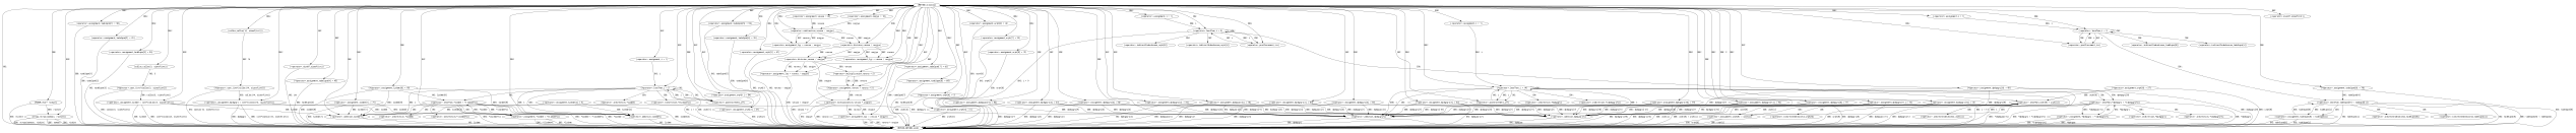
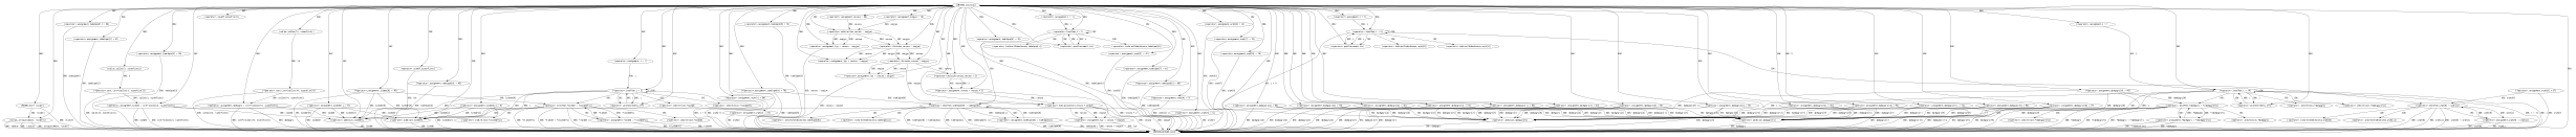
  digraph {
    fontname="Roboto Mono"
    node [fontname="Roboto Mono"]
    edge [fontname="Roboto Mono"]
    n1 [label="(METHOD,xcsjxcou)"]
    n2 [label="(PARAM,char* ricdjtt)"]
    n3 [label="(<operator>.assignment,tadelqcm[0] = 70)"]
    n4 [label="(strcpy,strcpy(samcao, ricdjtt))"]
    n5 [label="(<operator>.assignment,tadelqcm[1] = 58)"]
    n6 [label="(<operator>.assignment,tadelqcm[2] = 81)"]
    n7 [label="(<operator>.assignment,ljcbme = (int*)calloc(3, sizeof(int)))"]
    n8 [label="(calloc,calloc(3, sizeof(int)))"]
    n9 [label="(<operator>.sizeOf,sizeof(int))"]
    n10 [label="(<operator>.assignment,ljcbme[0] = 10)"]
    n11 [label="(<operator>.assignment,tadelqcm[3] = 95)"]
    n12 [label="(<operator>.assignment,ljcbme[1] = 71)"]
    n13 [label="(<operator>.assignment,dpdqygrj = (int*)calloc(14, sizeof(int)))"]
    n14 [label="(calloc,calloc(14, sizeof(int)))"]
    n15 [label="(<operator>.sizeOf,sizeof(int))"]
    n16 [label="(<operator>.assignment,tadelqcm[4] = 45)"]
    n17 [label="(<operator>.assignment,ljcbme[2] = 5)"]
    n18 [label="(<operator>.assignment,urph[1] = 54)"]
    n19 [label="(<operator>.assignment,urph[2] = 37)"]
    n20 [label="(<operator>.assignment,i = 1)"]
    n21 [label="(<operator>.lessThan,i < 3)"]
    n22 [label="(<operator>.postIncrement,i++)"]
    n23 [label="(<operator>.addition,ljcbme+i)"]
    n24 [label="(<operator>.addition,ljcbme+i)"]
    n25 [label="(<operator>.assignment,vavuxa = 40)"]
    n26 [label="(<operator>.assignment,dpdqygrj[0] = 43)"]
    n27 [label="(<operator>.assignment,tadelqcm[5] = 59)"]
    n28 [label="(<operator>.assignment,osqjye = 18)"]
    n29 [label="(<operator>.assignment,tadelqcm[6] = 33)"]
    n30 [label="(<operator>.assignment,urph[3] = 47)"]
    n31 [label="(<operator>.assignment,lyy = vavuxa - osqjye)"]
    n32 [label="(<operator>.subtraction,vavuxa - osqjye)"]
    n33 [label="(<operator>.assignment,dpdqygrj[1] = 85)"]
    n34 [label="(<operator>.assignment,tadelqcm[7] = 62)"]
    n35 [label="(<operator>.assignment,lyy = vavuxa / osqjye)"]
    n36 [label="(<operator>.division,vavuxa / osqjye)"]
    n37 [label="(<operator>.assignment,dpdqygrj[2] = 32)"]
    n38 [label="(<operator>.assignment,dpdqygrj[3] = 27)"]
    n39 [label="(<operator>.assignment,tadelqcm[8] = 60)"]
    n40 [label="(<operator>.assignment,i = 1)"]
    n41 [label="(<operator>.lessThan,i < 9)"]
    n42 [label="(<operator>.postIncrement,i++)"]
    n43 [label="(<operator>.assignment,urph[4] = 3)"]
    n44 [label="(<operator>.assignment,urph[5] = 6)"]
    n45 [label="(<operator>.assignment,lyy = vavuxa / osqjye)"]
    n46 [label="(<operator>.division,vavuxa / osqjye)"]
    n47 [label="(<operator>.assignment,dpdqygrj[4] = 82)"]
    n48 [label="(<operator>.assignment,urph[6] = 43)"]
    n49 [label="(<operator>.assignment,vavuxa = vavuxa * 2)"]
    n50 [label="(<operator>.multiplication,vavuxa * 2)"]
    n51 [label="(<operator>.assignment,urph[7] = 23)"]
    n52 [label="(<operator>.assignment,lyy = vavuxa * osqjye)"]
    n53 [label="(<operator>.multiplication,vavuxa * osqjye)"]
    n54 [label="(<operator>.assignment,dpdqygrj[5] = 60)"]
    n55 [label="(<operator>.assignment,urph[8] = 78)"]
    n56 [label="(<operator>.assignment,i = 1)"]
    n57 [label="(<operator>.lessThan,i < 9)"]
    n58 [label="(<operator>.postIncrement,i++)"]
    n59 [label="(<operator>.assignment,dpdqygrj[6] = 10)"]
    n60 [label="(<operator>.assignment,dpdqygrj[7] = 62)"]
    n61 [label="(<operator>.assignment,dpdqygrj[8] = 19)"]
    n62 [label="(<operator>.assignment,dpdqygrj[9] = 84)"]
    n63 [label="(<operator>.assignment,dpdqygrj[10] = 79)"]
    n64 [label="(<operator>.assignment,dpdqygrj[11] = 16)"]
    n65 [label="(<operator>.assignment,dpdqygrj[12] = 33)"]
    n66 [label="(<operator>.assignment,dpdqygrj[13] = 92)"]
    n67 [label="(<operator>.assignment,i = 1)"]
    n68 [label="(<operator>.lessThan,i < 14)"]
    n69 [label="(<operator>.postIncrement,i++)"]
    n70 [label="(<operator>.addition,dpdqygrj+i)"]
    n71 [label="(<operator>.addition,dpdqygrj+i)"]
    n72 [label="(METHOD_RETURN,void)"]
    n73 [label="(<operator>.lessThan,tadelqcm[0] < tadelqcm[i])"]
    n74 [label="(<operator>.assignment,urph[0] = 27)"]
    n75 [label="(<operator>.lessThan,urph[0] < urph[i])"]
    n76 [label="(<operator>.cast,(int*)calloc(3, sizeof(int)))"]
    n77 [label="(<operator>.lessThan,*ljcbme < *(ljcbme+i))"]
    n78 [label="(<operator>.cast,(int*)calloc(14, sizeof(int)))"]
    n79 [label="(<operator>.indirection,*ljcbme)"]
    n80 [label="(<operator>.indirection,*(ljcbme+i))"]
    n81 [label="(<operator>.lessThan,*dpdqygrj < *(dpdqygrj+i))"]
    n82 [label="(<operator>.indirectIndexAccess,tadelqcm[0])"]
    n83 [label="(<operator>.indirectIndexAccess,tadelqcm[i])"]
    n84 [label="(<operator>.indirectIndexAccess,urph[0])"]
    n85 [label="(<operator>.indirectIndexAccess,urph[i])"]
    n86 [label="(<operator>.indirection,*dpdqygrj)"]
    n87 [label="(<operator>.indirection,*(dpdqygrj+i))"]
    n88 [label="(<operator>.assignment,tadelqcm[0] = tadelqcm[i])"]
    n89 [label="(<operator>.indirectIndexAccess,tadelqcm[0])"]
    n90 [label="(<operator>.indirectIndexAccess,tadelqcm[i])"]
    n91 [label="(<operator>.assignment,urph[0] = urph[i])"]
    n92 [label="(<operator>.indirectIndexAccess,urph[0])"]
    n93 [label="(<operator>.indirectIndexAccess,urph[i])"]
    n94 [label="(<operator>.assignment,*ljcbme = *(ljcbme+i))"]
    n95 [label="(<operator>.indirection,*ljcbme)"]
    n96 [label="(<operator>.indirection,*(ljcbme+i))"]
    n97 [label="(<operator>.assignment,*dpdqygrj = *(dpdqygrj+i))"]
    n98 [label="(<operator>.indirection,*dpdqygrj)"]
    n99 [label="(<operator>.indirection,*(dpdqygrj+i))"]
    n1 -> n2 [label="DDG: "]
    n1 -> n3 [label="DDG: "]
    n1 -> n4 [label="DDG: "]
    n1 -> n5 [label="DDG: "]
    n1 -> n6 [label="DDG: "]
    n1 -> n7 [label="DDG: "]
    n1 -> n8 [label="DDG: "]
    n1 -> n9 [label="DDG: "]
    n1 -> n10 [label="DDG: "]
    n1 -> n11 [label="DDG: "]
    n1 -> n12 [label="DDG: "]
    n1 -> n13 [label="DDG: "]
    n1 -> n14 [label="DDG: "]
    n1 -> n15 [label="DDG: "]
    n1 -> n16 [label="DDG: "]
-   n1 -> n94 [label="DDG: "]
+   n1 -> n17 [label="DDG: "]
    n1 -> n18 [label="DDG: "]
    n1 -> n19 [label="DDG: "]
    n1 -> n20 [label="DDG: "]
    n1 -> n21 [label="DDG: "]
    n1 -> n22 [label="DDG: "]
    n1 -> n23 [label="DDG: "]
    n1 -> n24 [label="DDG: "]
    n1 -> n25 [label="DDG: "]
    n1 -> n26 [label="DDG: "]
    n1 -> n27 [label="DDG: "]
    n1 -> n28 [label="DDG: "]
    n1 -> n29 [label="DDG: "]
    n1 -> n30 [label="DDG: "]
    n1 -> n31 [label="DDG: "]
    n1 -> n32 [label="DDG: "]
    n1 -> n33 [label="DDG: "]
    n1 -> n34 [label="DDG: "]
    n1 -> n35 [label="DDG: "]
    n1 -> n36 [label="DDG: "]
    n1 -> n37 [label="DDG: "]
    n1 -> n38 [label="DDG: "]
    n1 -> n39 [label="DDG: "]
    n1 -> n40 [label="DDG: "]
    n1 -> n41 [label="DDG: "]
    n1 -> n42 [label="DDG: "]
    n1 -> n43 [label="DDG: "]
    n1 -> n44 [label="DDG: "]
    n1 -> n45 [label="DDG: "]
    n1 -> n46 [label="DDG: "]
    n1 -> n47 [label="DDG: "]
    n1 -> n48 [label="DDG: "]
    n1 -> n49 [label="DDG: "]
    n1 -> n50 [label="DDG: "]
    n1 -> n51 [label="DDG: "]
    n1 -> n52 [label="DDG: "]
    n1 -> n53 [label="DDG: "]
    n1 -> n54 [label="DDG: "]
    n1 -> n55 [label="DDG: "]
    n1 -> n56 [label="DDG: "]
    n1 -> n57 [label="DDG: "]
    n1 -> n58 [label="DDG: "]
    n1 -> n59 [label="DDG: "]
    n1 -> n60 [label="DDG: "]
    n1 -> n61 [label="DDG: "]
    n1 -> n62 [label="DDG: "]
    n1 -> n63 [label="DDG: "]
    n1 -> n64 [label="DDG: 2"]
    n1 -> n65 [label="DDG: "]
    n1 -> n66 [label="DDG: "]
    n1 -> n67 [label="DDG: "]
    n1 -> n68 [label="DDG: "]
    n1 -> n69 [label="DDG: "]
    n1 -> n70 [label="DDG: "]
    n1 -> n71 [label="DDG: "]
    n1 -> n72 [label="DDG: "]
    n2 -> n4 [label="DDG: ricdjtt"]
    n2 -> n72 [label="DDG: ricdjtt"]
    n3 -> n72 [label="DDG: tadelqcm[0]"]
    n3 -> n73 [label="DDG: tadelqcm[0]"]
    n4 -> n72 [label="DDG: strcpy(samcao, ricdjtt)"]
    n4 -> n72 [label="DDG: samcao"]
    n4 -> n72 [label="DDG: ricdjtt"]
    n5 -> n72 [label="DDG: tadelqcm[1]"]
    n6 -> n72 [label="DDG: tadelqcm[2]"]
    n7 -> n23 [label="DDG: ljcbme"]
    n7 -> n24 [label="DDG: ljcbme"]
    n7 -> n72 [label="DDG: ljcbme"]
    n7 -> n72 [label="DDG: (int*)calloc(3, sizeof(int))"]
    n8 -> n76 [label="DDG: 3"]
    n10 -> n23 [label="DDG: ljcbme[0]"]
    n10 -> n24 [label="DDG: ljcbme[0]"]
    n10 -> n72 [label="DDG: ljcbme[0]"]
    n10 -> n77 [label="DDG: ljcbme[0]"]
    n11 -> n72 [label="DDG: tadelqcm[3]"]
    n12 -> n23 [label="DDG: ljcbme[1]"]
    n12 -> n24 [label="DDG: ljcbme[1]"]
    n12 -> n72 [label="DDG: ljcbme[1]"]
    n13 -> n70 [label="DDG: dpdqygrj"]
    n13 -> n72 [label="DDG: dpdqygrj"]
    n13 -> n72 [label="DDG: (int*)calloc(14, sizeof(int))"]
    n14 -> n78 [label="DDG: 14"]
    n15 -> n72 [label="DDG: int"]
    n16 -> n72 [label="DDG: tadelqcm[4]"]
    n17 -> n23 [label="DDG: ljcbme[2]"]
    n17 -> n24 [label="DDG: ljcbme[2]"]
    n17 -> n72 [label="DDG: ljcbme[2]"]
    n18 -> n72 [label="DDG: urph[1]"]
    n19 -> n72 [label="DDG: urph[2]"]
    n20 -> n21 [label="DDG: i"]
    n21 -> n21 [label="CDG: "]
    n21 -> n22 [label="DDG: i"]
    n21 -> n22 [label="CDG: "]
    n21 -> n23 [label="DDG: i"]
    n21 -> n23 [label="CDG: "]
    n21 -> n24 [label="DDG: i"]
    n21 -> n72 [label="DDG: i < 3"]
    n21 -> n77 [label="CDG: "]
    n21 -> n79 [label="CDG: "]
    n21 -> n80 [label="CDG: "]
    n22 -> n21 [label="DDG: i"]
    n23 -> n72 [label="DDG: ljcbme"]
    n24 -> n72 [label="DDG: ljcbme"]
    n25 -> n32 [label="DDG: vavuxa"]
    n26 -> n70 [label="DDG: dpdqygrj[0]"]
    n26 -> n71 [label="DDG: dpdqygrj[0]"]
    n26 -> n72 [label="DDG: dpdqygrj[0]"]
    n26 -> n81 [label="DDG: dpdqygrj[0]"]
    n27 -> n72 [label="DDG: tadelqcm[5]"]
    n28 -> n32 [label="DDG: osqjye"]
    n29 -> n72 [label="DDG: tadelqcm[6]"]
    n30 -> n72 [label="DDG: urph[3]"]
    n31 -> n72 [label="DDG: vavuxa - osqjye"]
    n32 -> n31 [label="DDG: vavuxa"]
    n32 -> n31 [label="DDG: osqjye"]
    n32 -> n36 [label="DDG: vavuxa"]
    n32 -> n36 [label="DDG: osqjye"]
    n33 -> n70 [label="DDG: dpdqygrj[1]"]
    n33 -> n71 [label="DDG: dpdqygrj[1]"]
    n33 -> n72 [label="DDG: dpdqygrj[1]"]
    n34 -> n72 [label="DDG: tadelqcm[7]"]
    n36 -> n35 [label="DDG: vavuxa"]
    n36 -> n35 [label="DDG: osqjye"]
    n36 -> n46 [label="DDG: vavuxa"]
    n36 -> n46 [label="DDG: osqjye"]
    n37 -> n70 [label="DDG: dpdqygrj[2]"]
    n37 -> n71 [label="DDG: dpdqygrj[2]"]
    n37 -> n72 [label="DDG: dpdqygrj[2]"]
    n38 -> n70 [label="DDG: dpdqygrj[3]"]
    n38 -> n71 [label="DDG: dpdqygrj[3]"]
    n38 -> n72 [label="DDG: dpdqygrj[3]"]
    n39 -> n72 [label="DDG: tadelqcm[8]"]
    n40 -> n41 [label="DDG: i"]
    n41 -> n41 [label="CDG: "]
    n41 -> n42 [label="DDG: i"]
    n41 -> n42 [label="CDG: "]
    n41 -> n73 [label="CDG: "]
    n41 -> n82 [label="CDG: "]
    n41 -> n83 [label="CDG: "]
    n42 -> n41 [label="DDG: i"]
    n43 -> n72 [label="DDG: urph[4]"]
    n44 -> n72 [label="DDG: urph[5]"]
    n45 -> n72 [label="DDG: vavuxa / osqjye"]
    n46 -> n45 [label="DDG: vavuxa"]
    n46 -> n45 [label="DDG: osqjye"]
    n46 -> n50 [label="DDG: vavuxa"]
    n46 -> n53 [label="DDG: osqjye"]
    n47 -> n70 [label="DDG: dpdqygrj[4]"]
    n47 -> n71 [label="DDG: dpdqygrj[4]"]
    n47 -> n72 [label="DDG: dpdqygrj[4]"]
    n48 -> n72 [label="DDG: urph[6]"]
    n49 -> n53 [label="DDG: vavuxa"]
    n49 -> n72 [label="DDG: vavuxa * 2"]
    n50 -> n49 [label="DDG: vavuxa"]
    n50 -> n49 [label="DDG: 2"]
    n51 -> n72 [label="DDG: urph[7]"]
    n52 -> n72 [label="DDG: lyy"]
    n52 -> n72 [label="DDG: vavuxa * osqjye"]
    n53 -> n52 [label="DDG: vavuxa"]
    n53 -> n52 [label="DDG: osqjye"]
    n53 -> n72 [label="DDG: osqjye"]
    n53 -> n72 [label="DDG: vavuxa"]
    n54 -> n70 [label="DDG: dpdqygrj[5]"]
    n54 -> n71 [label="DDG: dpdqygrj[5]"]
    n54 -> n72 [label="DDG: dpdqygrj[5]"]
    n55 -> n72 [label="DDG: urph[8]"]
    n56 -> n57 [label="DDG: i"]
    n57 -> n57 [label="CDG: "]
    n57 -> n58 [label="DDG: i"]
    n57 -> n58 [label="CDG: "]
    n57 -> n72 [label="DDG: i < 9"]
    n57 -> n75 [label="CDG: "]
    n57 -> n84 [label="CDG: "]
    n57 -> n85 [label="CDG: "]
    n58 -> n57 [label="DDG: i"]
    n59 -> n70 [label="DDG: dpdqygrj[6]"]
    n59 -> n71 [label="DDG: dpdqygrj[6]"]
    n59 -> n72 [label="DDG: dpdqygrj[6]"]
    n60 -> n70 [label="DDG: dpdqygrj[7]"]
    n60 -> n71 [label="DDG: dpdqygrj[7]"]
    n60 -> n72 [label="DDG: dpdqygrj[7]"]
    n61 -> n70 [label="DDG: dpdqygrj[8]"]
    n61 -> n71 [label="DDG: dpdqygrj[8]"]
    n61 -> n72 [label="DDG: dpdqygrj[8]"]
    n62 -> n70 [label="DDG: dpdqygrj[9]"]
    n62 -> n71 [label="DDG: dpdqygrj[9]"]
    n62 -> n72 [label="DDG: dpdqygrj[9]"]
    n63 -> n70 [label="DDG: dpdqygrj[10]"]
    n63 -> n71 [label="DDG: dpdqygrj[10]"]
    n63 -> n72 [label="DDG: dpdqygrj[10]"]
    n64 -> n70 [label="DDG: dpdqygrj[11]"]
    n64 -> n71 [label="DDG: dpdqygrj[11]"]
    n64 -> n72 [label="DDG: dpdqygrj[11]"]
    n65 -> n70 [label="DDG: dpdqygrj[12]"]
    n65 -> n71 [label="DDG: dpdqygrj[12]"]
    n65 -> n72 [label="DDG: dpdqygrj[12]"]
    n66 -> n70 [label="DDG: dpdqygrj[13]"]
    n66 -> n71 [label="DDG: dpdqygrj[13]"]
    n66 -> n72 [label="DDG: dpdqygrj[13]"]
    n67 -> n68 [label="DDG: i"]
    n68 -> n68 [label="CDG: "]
    n68 -> n69 [label="DDG: i"]
    n68 -> n69 [label="CDG: "]
    n68 -> n70 [label="DDG: i"]
    n68 -> n70 [label="CDG: "]
    n68 -> n71 [label="DDG: i"]
    n68 -> n72 [label="DDG: i < 14"]
    n68 -> n72 [label="DDG: i"]
    n68 -> n81 [label="CDG: "]
    n68 -> n86 [label="CDG: "]
    n68 -> n87 [label="CDG: "]
    n69 -> n68 [label="DDG: i"]
    n70 -> n72 [label="DDG: dpdqygrj"]
    n71 -> n72 [label="DDG: dpdqygrj"]
    n73 -> n72 [label="DDG: tadelqcm[0] < tadelqcm[i]"]
    n73 -> n72 [label="DDG: tadelqcm[i]"]
    n73 -> n72 [label="DDG: tadelqcm[0]"]
    n73 -> n88 [label="DDG: tadelqcm[i]"]
    n73 -> n88 [label="CDG: "]
    n73 -> n89 [label="CDG: "]
    n73 -> n90 [label="CDG: "]
    n74 -> n72 [label="DDG: urph[0]"]
    n74 -> n75 [label="DDG: urph[0]"]
    n75 -> n72 [label="DDG: urph[0]"]
    n75 -> n72 [label="DDG: urph[i]"]
    n75 -> n72 [label="DDG: urph[0] < urph[i]"]
    n75 -> n91 [label="DDG: urph[i]"]
    n75 -> n91 [label="CDG: "]
    n75 -> n92 [label="CDG: "]
    n75 -> n93 [label="CDG: "]
    n76 -> n7 [label="DDG: calloc(3, sizeof(int))"]
    n76 -> n72 [label="DDG: calloc(3, sizeof(int))"]
    n77 -> n24 [label="CDG: "]
    n77 -> n72 [label="DDG: *(ljcbme+i)"]
    n77 -> n72 [label="DDG: *ljcbme < *(ljcbme+i)"]
    n77 -> n72 [label="DDG: *ljcbme"]
    n77 -> n94 [label="DDG: *(ljcbme+i)"]
    n77 -> n94 [label="CDG: "]
    n77 -> n95 [label="CDG: "]
    n77 -> n96 [label="CDG: "]
    n78 -> n13 [label="DDG: calloc(14, sizeof(int))"]
    n78 -> n72 [label="DDG: calloc(14, sizeof(int))"]
    n81 -> n71 [label="CDG: "]
    n81 -> n72 [label="DDG: *dpdqygrj"]
    n81 -> n72 [label="DDG: *(dpdqygrj+i)"]
    n81 -> n72 [label="DDG: *dpdqygrj < *(dpdqygrj+i)"]
    n81 -> n97 [label="DDG: *(dpdqygrj+i)"]
    n81 -> n97 [label="CDG: "]
    n81 -> n98 [label="CDG: "]
    n81 -> n99 [label="CDG: "]
    n88 -> n72 [label="DDG: tadelqcm[i]"]
    n88 -> n72 [label="DDG: tadelqcm[0]"]
    n88 -> n73 [label="DDG: tadelqcm[0]"]
    n91 -> n72 [label="DDG: urph[i]"]
    n91 -> n72 [label="DDG: urph[0]"]
    n91 -> n75 [label="DDG: urph[0]"]
    n94 -> n72 [label="DDG: *(ljcbme+i)"]
    n94 -> n72 [label="DDG: *ljcbme"]
    n94 -> n77 [label="DDG: *ljcbme"]
    n97 -> n72 [label="DDG: *dpdqygrj"]
    n97 -> n72 [label="DDG: *(dpdqygrj+i)"]
    n97 -> n81 [label="DDG: *dpdqygrj"]
  }
